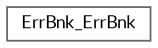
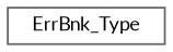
  digraph {
    rankdir=LR
    fontname=Lato
-   n1 [color=grey40 fillcolor=white fontname=Lato fontsize=10 height=0.2 label=ErrBnk_ErrBnk shape=box style=filled width=0.4]
+   n1 [color=grey40 fillcolor=white fontname=Lato fontsize=10 height=0.2 label=ErrBnk_Type shape=box style=filled width=0.4]
  }
